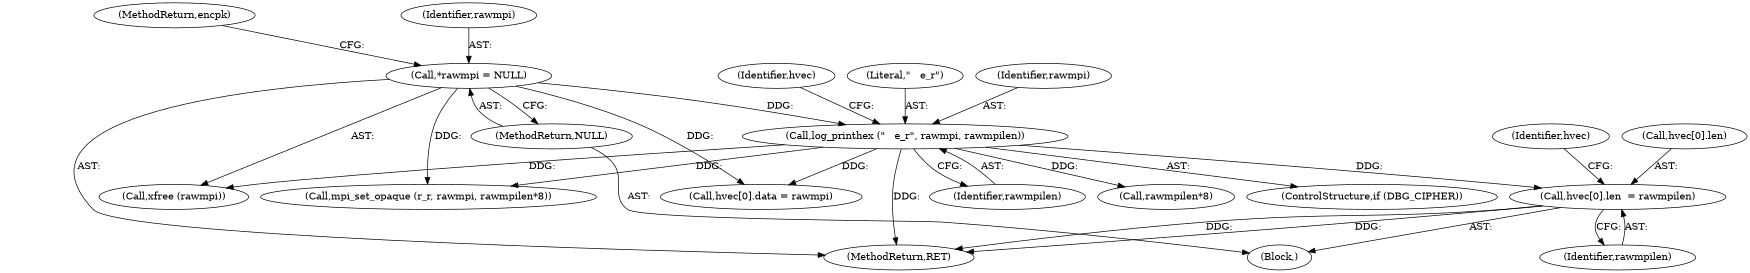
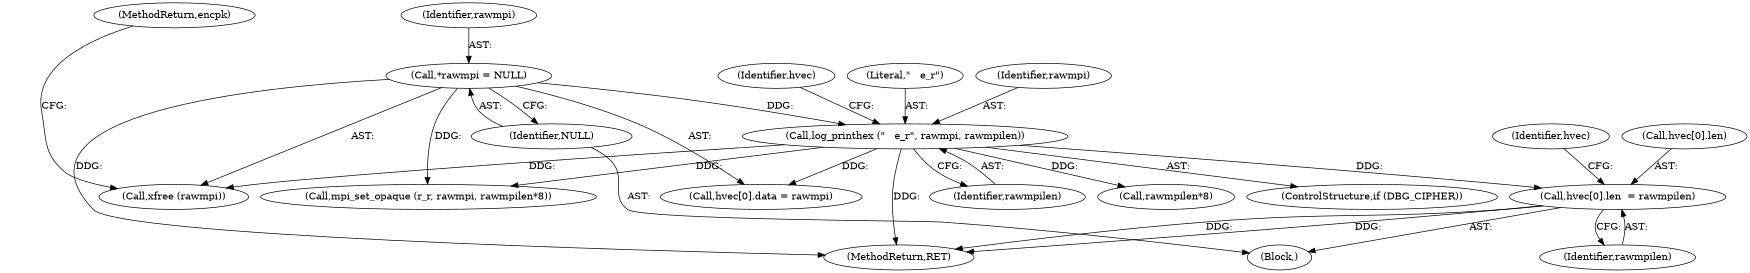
  digraph {
    n1 [label="(Call,hvec[0].len  = rawmpilen)"]
    n2 [label="(MethodReturn,RET)"]
    n3 [label="(Block,)"]
    n4 [label="(Identifier,rawmpilen)"]
    n5 [label="(Call,log_printhex (\"   e_r\", rawmpi, rawmpilen))"]
    n6 [label="(Call,hvec[0].data = rawmpi)"]
    n7 [label="(Call,mpi_set_opaque (r_r, rawmpi, rawmpilen*8))"]
    n8 [label="(Call,rawmpilen*8)"]
    n9 [label="(ControlStructure,if (DBG_CIPHER))"]
    n10 [label="(Call,xfree (rawmpi))"]
    n11 [label="(Identifier,rawmpilen)"]
    n12 [label="(Call,*rawmpi = NULL)"]
-   n13 [label="(MethodReturn,NULL)"]
+   n13 [label="(Identifier,NULL)"]
    n14 [label="(Call,hvec[0].len)"]
    n15 [label="(Identifier,hvec)"]
    n16 [label="(Literal,\"   e_r\")"]
    n17 [label="(MethodReturn,encpk)"]
    n18 [label="(Identifier,hvec)"]
    n19 [label="(Identifier,rawmpi)"]
    n20 [label="(Identifier,rawmpi)"]
    n1 -> n2 [label="DDG: "]
    n1 -> n2 [label="DDG: "]
    n1 -> n3 [label="AST: "]
    n1 -> n4 [label="CFG: "]
    n4 -> n1 [label="AST: "]
    n5 -> n1 [label="DDG: "]
    n5 -> n2 [label="DDG: "]
    n5 -> n6 [label="DDG: "]
    n5 -> n7 [label="DDG: "]
    n5 -> n8 [label="DDG: "]
    n5 -> n9 [label="AST: "]
    n5 -> n10 [label="DDG: "]
    n5 -> n11 [label="CFG: "]
    n11 -> n5 [label="AST: "]
-   n12 -> n2 [label="AST: "]
+   n12 -> n2 [label="DDG: "]
    n12 -> n5 [label="DDG: "]
-   n12 -> n6 [label="DDG: "]
+   n12 -> n6 [label="AST: "]
    n12 -> n7 [label="DDG: "]
    n12 -> n10 [label="AST: "]
    n12 -> n13 [label="CFG: "]
    n13 -> n3 [label="AST: "]
    n13 -> n12 [label="AST: "]
    n14 -> n1 [label="AST: "]
    n15 -> n5 [label="CFG: "]
    n16 -> n5 [label="AST: "]
-   n17 -> n12 [label="CFG: "]
+   n17 -> n10 [label="CFG: "]
    n18 -> n1 [label="CFG: "]
    n19 -> n12 [label="AST: "]
    n20 -> n5 [label="AST: "]
  }
